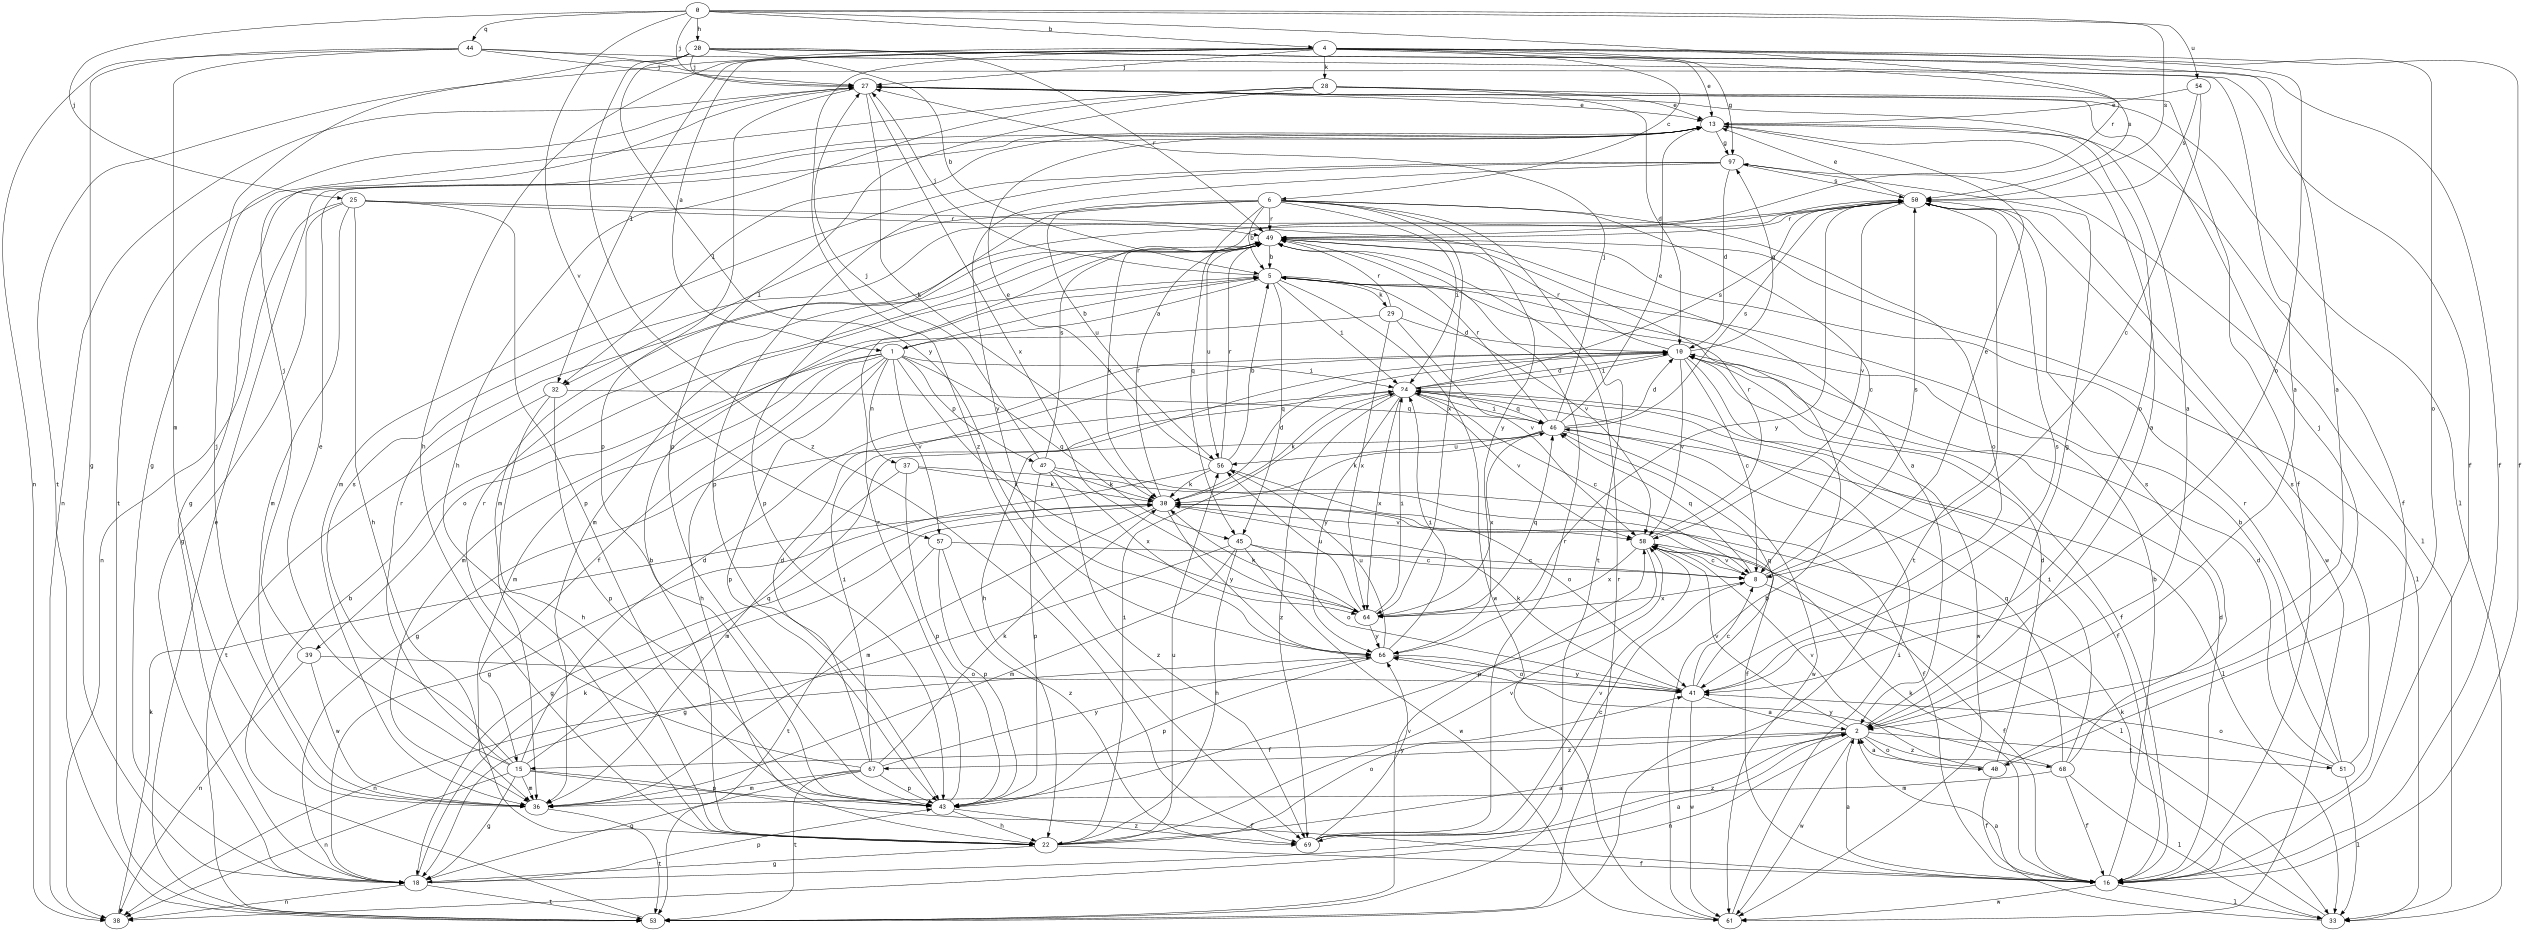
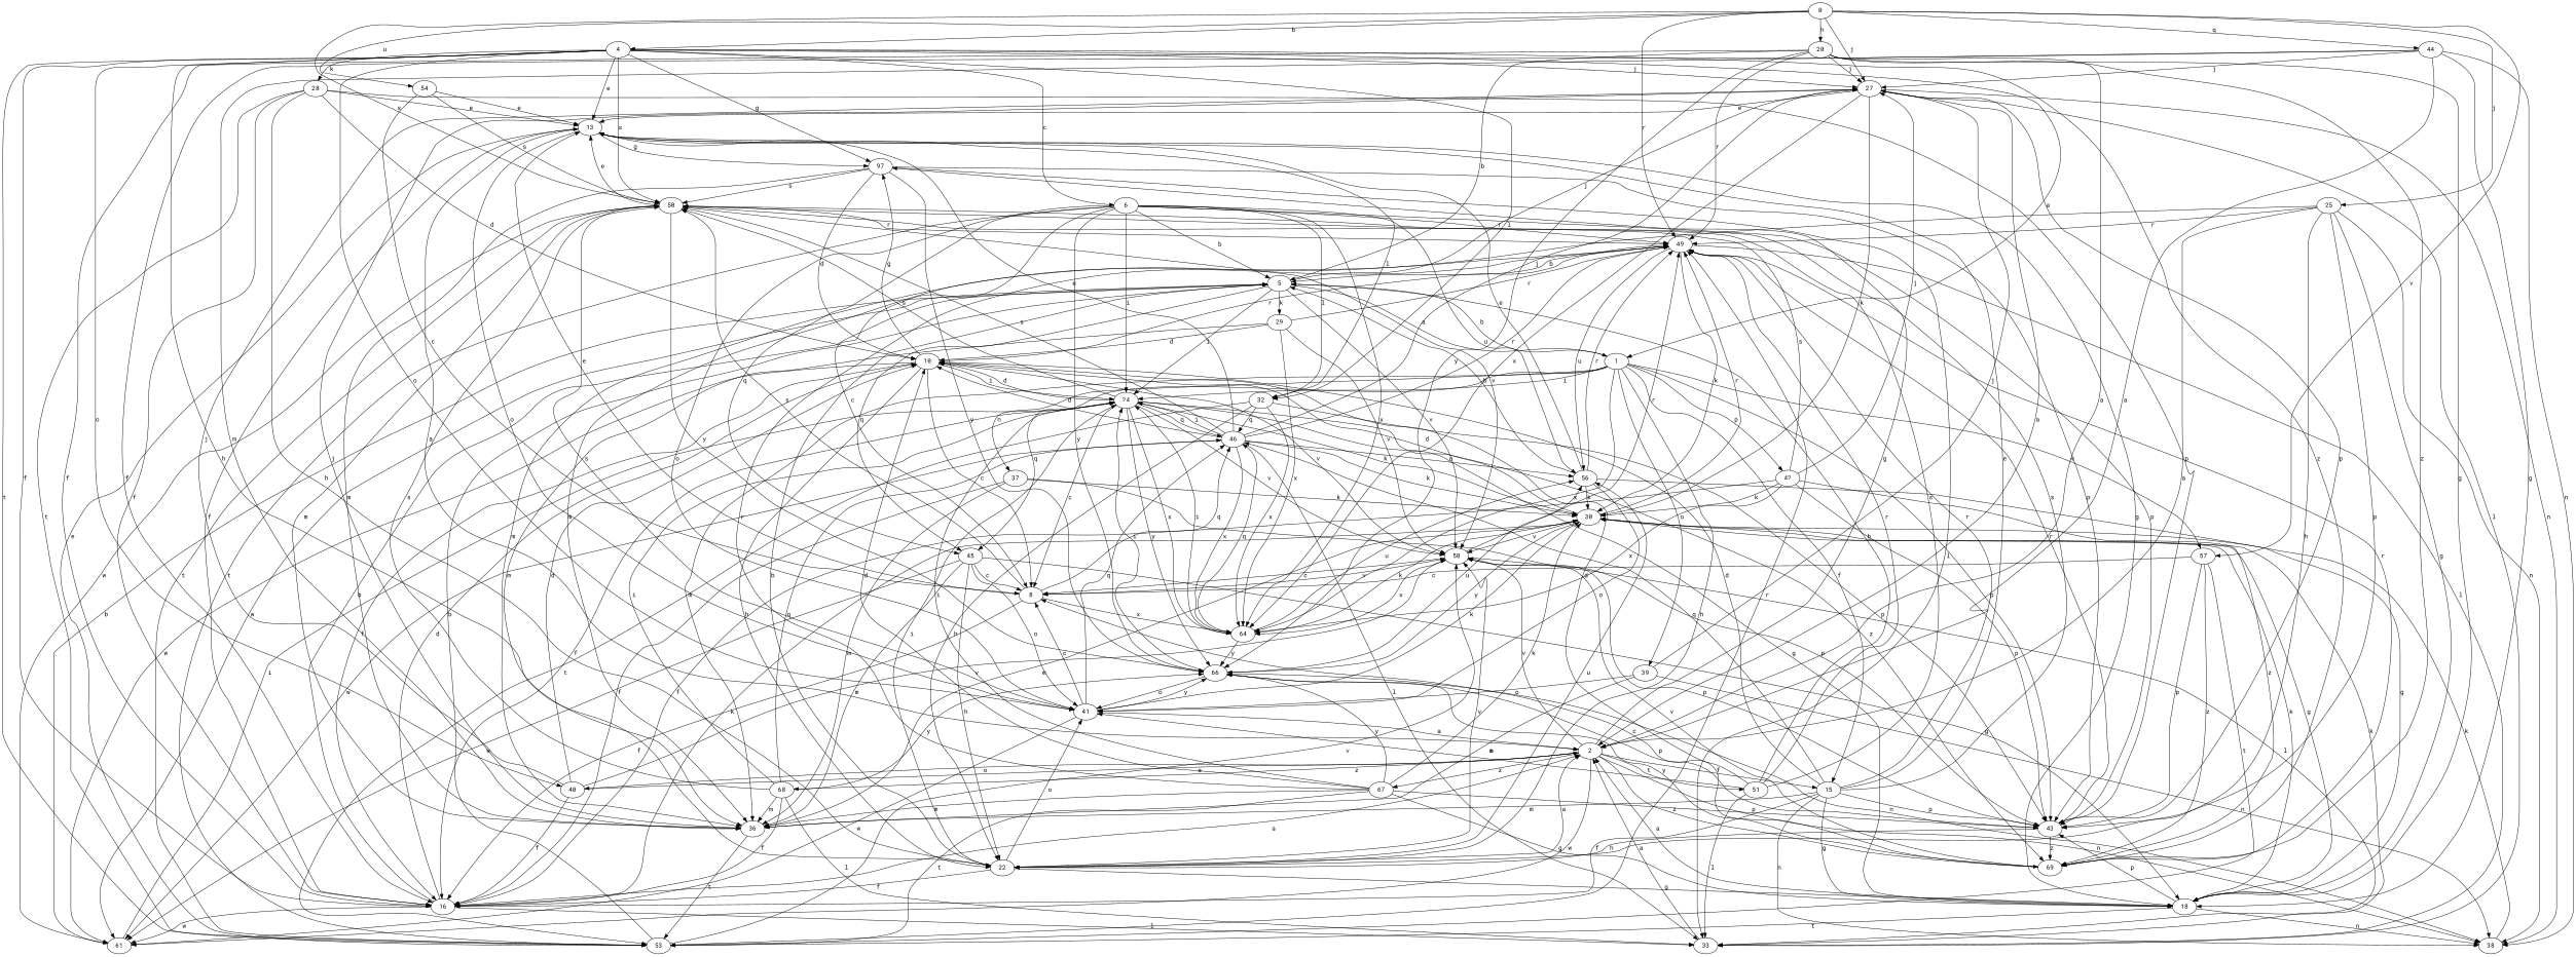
  strict digraph {
    fontname="Roboto Mono"
    node [fontname="Roboto Mono"]
    edge [fontname="Roboto Mono"]
    0
    4
    20
    25
    27
    44
    49
    50
    54
    57
    1
    22
    n13 [label=97]
    40
    69
    6
    13
    16
    28
    32
    41
    53
    5
    2
    66
    18
    36
    43
    38
    64
    30
    33
    56
    58
    61
    8
    15
    24
    37
    39
    42
    45
    29
    46
    10
    51
    67
    68
    0 -> 4 [label=b]
    0 -> 20 [label=h]
    0 -> 25 [label=j]
    0 -> 27 [label=j]
    0 -> 44 [label=q]
    0 -> 49 [label=r]
    0 -> 50 [label=s]
    0 -> 54 [label=u]
    0 -> 57 [label=v]
    4 -> 27 [label=j]
    4 -> 50 [label=s]
    4 -> 1 [label=a]
    4 -> 22 [label=h]
    4 -> n13 [label=g]
    4 -> 40 [label=o]
    4 -> 69 [label=z]
    4 -> 6 [label=c]
    4 -> 13 [label=e]
    4 -> 16 [label=f]
    4 -> 28 [label=k]
    4 -> 32 [label=l]
    4 -> 41 [label=o]
    4 -> 53 [label=t]
    20 -> 27 [label=j]
    20 -> 49 [label=r]
    20 -> 69 [label=z]
    20 -> 16 [label=f]
    20 -> 5 [label=b]
    20 -> 2 [label=a]
    20 -> 66 [label=y]
    20 -> 18 [label=g]
    25 -> 49 [label=r]
    25 -> 22 [label=h]
    25 -> 2 [label=a]
    25 -> 18 [label=g]
    25 -> 36 [label=m]
    25 -> 43 [label=p]
    25 -> 38 [label=n]
    27 -> 13 [label=e]
    27 -> 2 [label=a]
    27 -> 43 [label=p]
    27 -> 38 [label=n]
    27 -> 64 [label=x]
    27 -> 30 [label=k]
    27 -> 33 [label=l]
    44 -> 27 [label=j]
    44 -> 16 [label=f]
    44 -> 2 [label=a]
    44 -> 18 [label=g]
    44 -> 36 [label=m]
    44 -> 38 [label=n]
    49 -> 5 [label=b]
    49 -> 36 [label=m]
    49 -> 30 [label=k]
    49 -> 33 [label=l]
    49 -> 56 [label=u]
    50 -> 49 [label=r]
    50 -> 13 [label=e]
    50 -> 53 [label=t]
    50 -> 66 [label=y]
    50 -> 36 [label=m]
    50 -> 58 [label=v]
    50 -> 61 [label=w]
    54 -> 50 [label=s]
    54 -> 13 [label=e]
    54 -> 8 [label=c]
    57 -> 69 [label=z]
    57 -> 53 [label=t]
    57 -> 43 [label=p]
    57 -> 8 [label=c]
    1 -> 57 [label=v]
    1 -> 22 [label=h]
    1 -> 5 [label=b]
    1 -> 36 [label=m]
    1 -> 43 [label=p]
    1 -> 64 [label=x]
    1 -> 15 [label=f]
    1 -> 24 [label=i]
    1 -> 37 [label=n]
    1 -> 39 [label=o]
    1 -> 42 [label=p]
    1 -> 45 [label=q]
    22 -> 16 [label=f]
    22 -> 41 [label=o]
    22 -> 5 [label=b]
    22 -> 2 [label=a]
    22 -> 18 [label=g]
    22 -> 56 [label=u]
    22 -> 58 [label=v]
    22 -> 24 [label=i]
    n13 -> 50 [label=s]
    n13 -> 66 [label=y]
    n13 -> 36 [label=m]
    n13 -> 43 [label=p]
    n13 -> 33 [label=l]
    n13 -> 10 [label=d]
    40 -> 27 [label=j]
    40 -> 16 [label=f]
    40 -> 2 [label=a]
    40 -> 58 [label=v]
    40 -> 10 [label=d]
    69 -> 49 [label=r]
    69 -> 66 [label=y]
    69 -> 58 [label=v]
    69 -> 8 [label=c]
    6 -> 49 [label=r]
    6 -> 32 [label=l]
    6 -> 41 [label=o]
    6 -> 53 [label=t]
    6 -> 5 [label=b]
    6 -> 66 [label=y]
    6 -> 43 [label=p]
    6 -> 64 [label=x]
    6 -> 56 [label=u]
    6 -> 8 [label=c]
    6 -> 24 [label=i]
    6 -> 45 [label=q]
    13 -> n13 [label=g]
    13 -> 16 [label=f]
    13 -> 32 [label=l]
    13 -> 41 [label=o]
    13 -> 2 [label=a]
    13 -> 18 [label=g]
    16 -> 5 [label=b]
    16 -> 2 [label=a]
    16 -> 30 [label=k]
    16 -> 33 [label=l]
    16 -> 61 [label=w]
    16 -> 10 [label=d]
    28 -> 22 [label=h]
    28 -> 13 [label=e]
    28 -> 16 [label=f]
    28 -> 53 [label=t]
    28 -> 43 [label=p]
    28 -> 10 [label=d]
    32 -> 22 [label=h]
    32 -> 53 [label=t]
    32 -> 43 [label=p]
+   32 -> 64 [label=x]
    32 -> 46 [label=q]
    41 -> 50 [label=s]
    41 -> 2 [label=a]
    41 -> 66 [label=y]
    41 -> 30 [label=k]
    41 -> 61 [label=w]
    41 -> 8 [label=c]
    41 -> 46 [label=q]
    53 -> 49 [label=r]
    53 -> 13 [label=e]
    53 -> 5 [label=b]
    53 -> 58 [label=v]
    5 -> 27 [label=j]
    5 -> 1 [label=a]
    5 -> 58 [label=v]
    5 -> 61 [label=w]
    5 -> 24 [label=i]
    5 -> 45 [label=q]
    5 -> 29 [label=k]
    2 -> n13 [label=g]
    2 -> 40 [label=o]
    2 -> 69 [label=z]
    2 -> 38 [label=n]
    2 -> 58 [label=v]
    2 -> 61 [label=w]
    2 -> 15 [label=f]
    2 -> 51 [label=t]
    2 -> 67 [label=z]
    2 -> 68 [label=z]
    66 -> 41 [label=o]
    66 -> 43 [label=p]
    66 -> 38 [label=n]
    66 -> 56 [label=u]
    66 -> 24 [label=i]
    18 -> 53 [label=t]
    18 -> 2 [label=a]
    18 -> 43 [label=p]
    18 -> 38 [label=n]
    18 -> 30 [label=k]
    36 -> 27 [label=j]
    36 -> 53 [label=t]
    43 -> 49 [label=r]
    43 -> 22 [label=h]
    43 -> 69 [label=z]
    38 -> 30 [label=k]
    64 -> 66 [label=y]
    64 -> 30 [label=k]
    64 -> 56 [label=u]
    64 -> 24 [label=i]
    64 -> 46 [label=q]
    30 -> 49 [label=r]
    30 -> 66 [label=y]
    30 -> 18 [label=g]
    30 -> 36 [label=m]
    30 -> 58 [label=v]
    30 -> 10 [label=d]
    33 -> 2 [label=a]
    33 -> 30 [label=k]
    56 -> 49 [label=r]
    56 -> 13 [label=e]
    56 -> 41 [label=o]
    56 -> 5 [label=b]
    56 -> 18 [label=g]
    56 -> 30 [label=k]
    58 -> 49 [label=r]
    58 -> 43 [label=p]
    58 -> 64 [label=x]
    58 -> 33 [label=l]
    58 -> 8 [label=c]
    61 -> 5 [label=b]
    61 -> 24 [label=i]
    8 -> 50 [label=s]
    8 -> 13 [label=e]
    8 -> 16 [label=f]
    8 -> 64 [label=x]
    8 -> 58 [label=v]
    8 -> 46 [label=q]
    15 -> 49 [label=r]
    15 -> 50 [label=s]
    15 -> 13 [label=e]
    15 -> 16 [label=f]
    15 -> 18 [label=g]
    15 -> 36 [label=m]
    15 -> 43 [label=p]
    15 -> 38 [label=n]
    15 -> 46 [label=q]
    15 -> 10 [label=d]
    24 -> 50 [label=s]
    24 -> 69 [label=z]
    24 -> 16 [label=f]
    24 -> 66 [label=y]
    24 -> 18 [label=g]
    24 -> 64 [label=x]
    24 -> 30 [label=k]
    24 -> 58 [label=v]
    24 -> 8 [label=c]
    24 -> 46 [label=q]
    24 -> 10 [label=d]
    37 -> 16 [label=f]
    37 -> 36 [label=m]
    37 -> 43 [label=p]
    37 -> 30 [label=k]
    39 -> 27 [label=j]
    39 -> 41 [label=o]
-   39 -> 36 [label=w]
+   39 -> 36 [label=m]
    39 -> 38 [label=n]
    42 -> 27 [label=j]
    42 -> 50 [label=s]
    42 -> 69 [label=z]
    42 -> 16 [label=f]
    42 -> 43 [label=p]
    42 -> 64 [label=x]
    42 -> 30 [label=k]
    45 -> 22 [label=h]
    45 -> 41 [label=o]
    45 -> 18 [label=g]
    45 -> 36 [label=m]
    45 -> 61 [label=w]
    45 -> 8 [label=c]
    29 -> 49 [label=r]
    29 -> 36 [label=m]
    29 -> 64 [label=x]
    29 -> 58 [label=v]
    29 -> 10 [label=d]
    46 -> 27 [label=j]
    46 -> 49 [label=r]
    46 -> 50 [label=s]
    46 -> 13 [label=e]
    46 -> 64 [label=x]
    46 -> 30 [label=k]
    46 -> 33 [label=l]
    46 -> 56 [label=u]
    46 -> 61 [label=w]
    46 -> 24 [label=i]
    46 -> 10 [label=d]
    10 -> 49 [label=r]
    10 -> 22 [label=h]
    10 -> n13 [label=g]
    10 -> 16 [label=f]
    10 -> 58 [label=v]
    10 -> 61 [label=w]
    10 -> 8 [label=c]
    10 -> 24 [label=i]
    51 -> 49 [label=r]
    51 -> 50 [label=s]
    51 -> 41 [label=o]
    51 -> 5 [label=b]
    51 -> 33 [label=l]
    51 -> 10 [label=d]
    67 -> 49 [label=r]
    67 -> 53 [label=t]
    67 -> 66 [label=y]
    67 -> 18 [label=g]
    67 -> 36 [label=m]
    67 -> 43 [label=p]
    67 -> 30 [label=k]
    67 -> 24 [label=i]
    67 -> 10 [label=d]
    68 -> 50 [label=s]
    68 -> 16 [label=f]
    68 -> 66 [label=y]
    68 -> 36 [label=m]
    68 -> 33 [label=l]
    68 -> 24 [label=i]
    68 -> 46 [label=q]
  }
